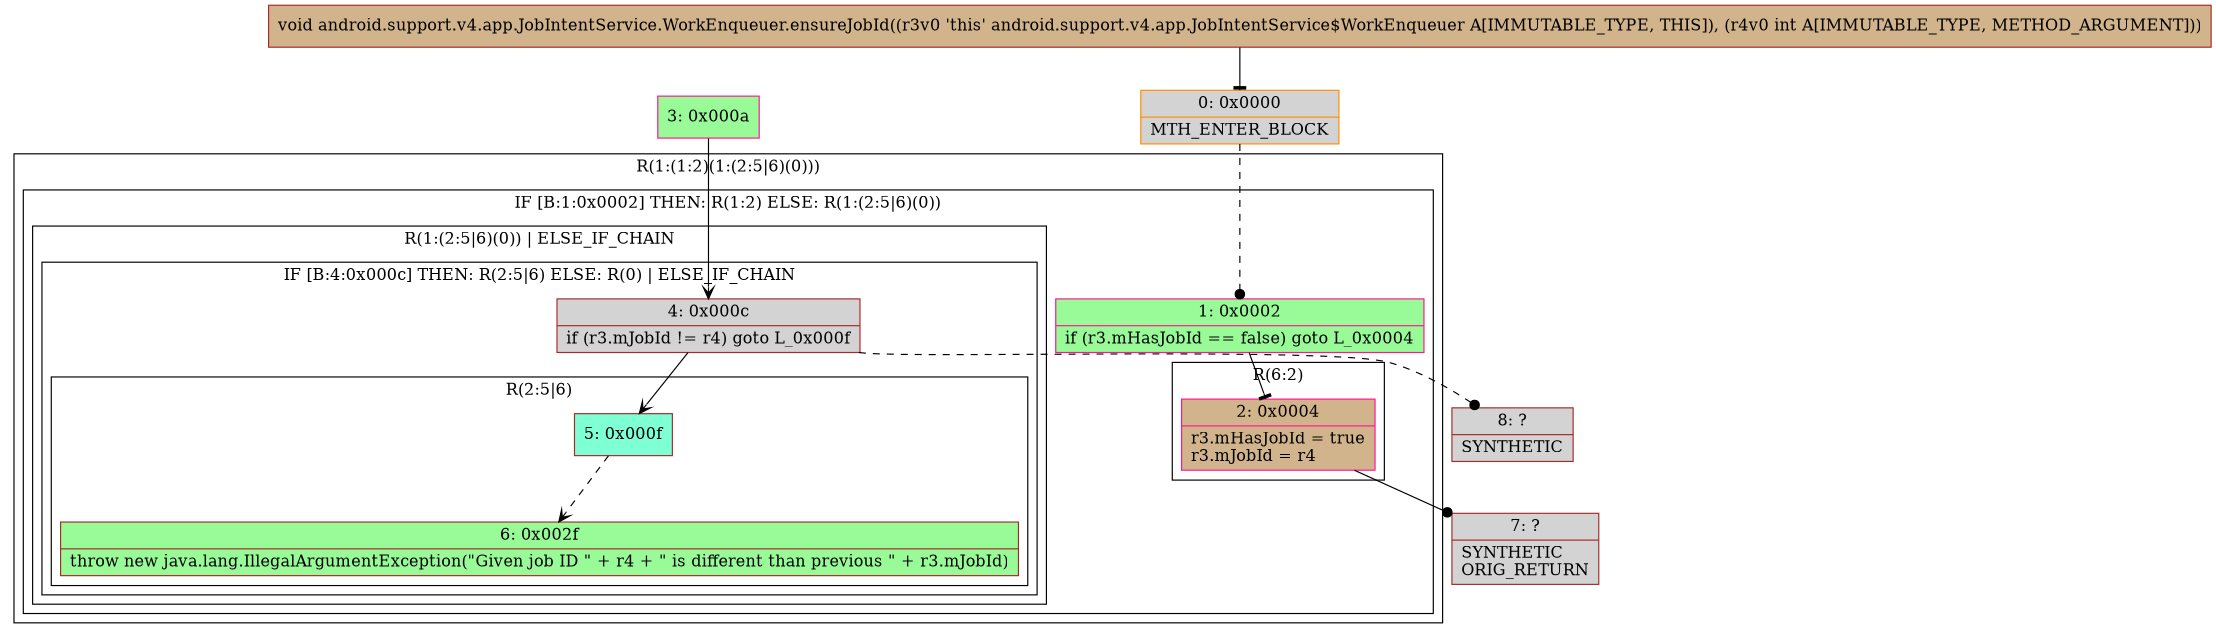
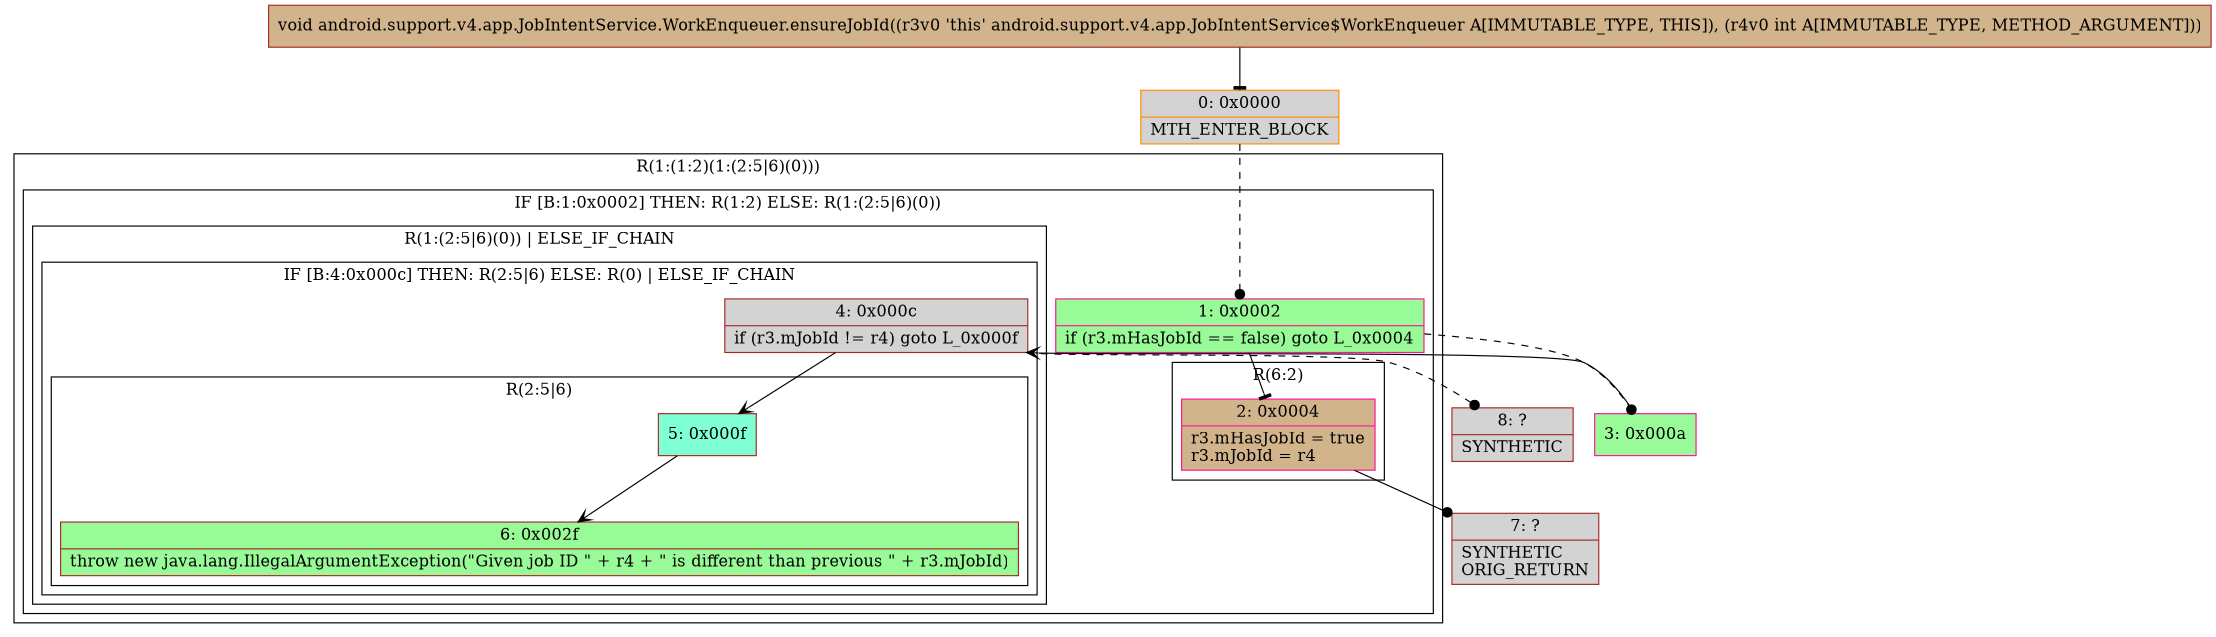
  digraph {
    node [color=brown fillcolor=lightgrey shape=record style=filled]
    edge [arrowhead=dot]
    n1 [color=deeppink fillcolor=tan label="{2\:\ 0x0004|r3.mHasJobId = true\lr3.mJobId = r4\l}"]
    n2 [fillcolor=aquamarine label="{5\:\ 0x000f}"]
    n3 [fillcolor=palegreen label="{6\:\ 0x002f|throw new java.lang.IllegalArgumentException(\"Given job ID \" + r4 + \" is different than previous \" + r3.mJobId)\l}"]
    n4 [label="{4\:\ 0x000c|if (r3.mJobId != r4) goto L_0x000f\l}"]
    n5 [color=deeppink fillcolor=palegreen label="{1\:\ 0x0002|if (r3.mHasJobId == false) goto L_0x0004\l}"]
    n6 [label="{7\:\ ?|SYNTHETIC\lORIG_RETURN\l}"]
    n7 [label="{8\:\ ?|SYNTHETIC\l}"]
    n8 [color=deeppink fillcolor=palegreen label="{3\:\ 0x000a}"]
    n9 [color=darkorange label="{0\:\ 0x0000|MTH_ENTER_BLOCK\l}"]
    n10 [fillcolor=tan label="{void android.support.v4.app.JobIntentService.WorkEnqueuer.ensureJobId((r3v0 'this' android.support.v4.app.JobIntentService$WorkEnqueuer A[IMMUTABLE_TYPE, THIS]), (r4v0 int A[IMMUTABLE_TYPE, METHOD_ARGUMENT])) }"]
    subgraph cluster_1 {
      label="R(1:(1:2)(1:(2:5|6)(0)))"
      subgraph cluster_2 {
        label="IF [B:1:0x0002] THEN: R(1:2) ELSE: R(1:(2:5|6)(0))"
        n5
        subgraph cluster_3 {
          label="R(6:2)"
          n1
        }
        subgraph cluster_4 {
          label="R(1:(2:5|6)(0)) | ELSE_IF_CHAIN\l"
          subgraph cluster_5 {
            label="IF [B:4:0x000c] THEN: R(2:5|6) ELSE: R(0) | ELSE_IF_CHAIN\l"
            n4
            subgraph cluster_6 {
              label="R(2:5|6)"
              n2
              n3
            }
            subgraph cluster_7 {
              label="R(0)"
            }
          }
        }
      }
    }
    n1 -> n6
-   n2 -> n3 [arrowhead=vee style=dashed]
+   n2 -> n3 [arrowhead=vee]
    n4 -> n2 [arrowhead=vee]
    n4 -> n7 [style=dashed]
    n5 -> n1 [arrowhead=tee]
+   n5 -> n8 [style=dashed]
    n8 -> n4 [arrowhead=vee]
    n9 -> n5 [style=dashed]
    n10 -> n9 [arrowhead=tee]
  }
